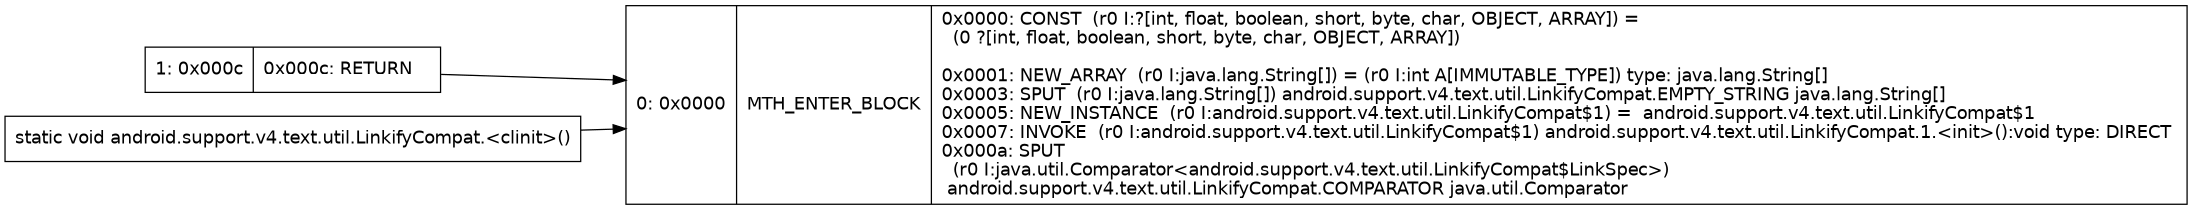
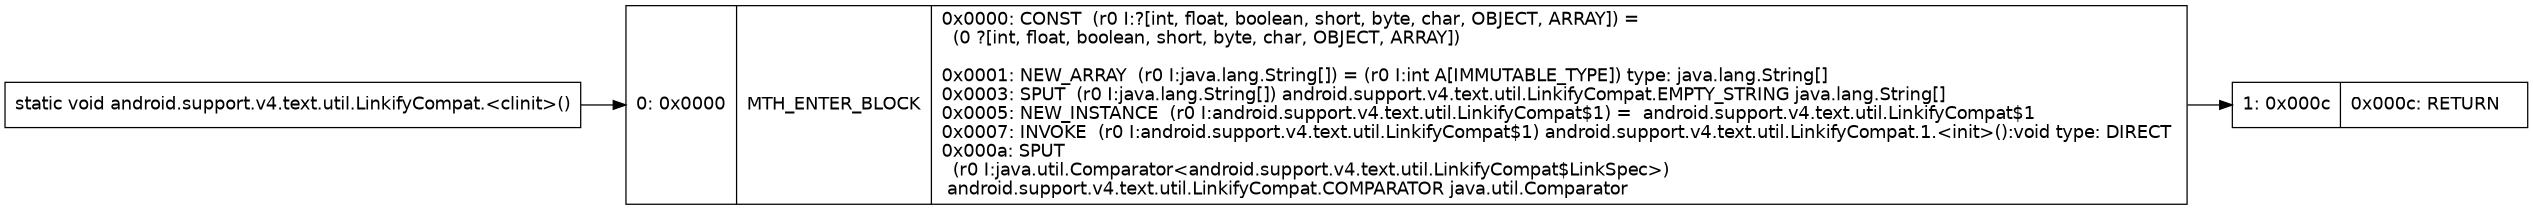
  digraph {
    rankdir=LR
    fontname="DejaVu Sans"
    node [shape=record fontname="DejaVu Sans"]
    edge [fontname="DejaVu Sans"]
    n1 [label="{0\:\ 0x0000|MTH_ENTER_BLOCK\l|0x0000: CONST  (r0 I:?[int, float, boolean, short, byte, char, OBJECT, ARRAY]) = \l  (0 ?[int, float, boolean, short, byte, char, OBJECT, ARRAY])\l \l0x0001: NEW_ARRAY  (r0 I:java.lang.String[]) = (r0 I:int A[IMMUTABLE_TYPE]) type: java.lang.String[] \l0x0003: SPUT  (r0 I:java.lang.String[]) android.support.v4.text.util.LinkifyCompat.EMPTY_STRING java.lang.String[] \l0x0005: NEW_INSTANCE  (r0 I:android.support.v4.text.util.LinkifyCompat$1) =  android.support.v4.text.util.LinkifyCompat$1 \l0x0007: INVOKE  (r0 I:android.support.v4.text.util.LinkifyCompat$1) android.support.v4.text.util.LinkifyCompat.1.\<init\>():void type: DIRECT \l0x000a: SPUT  \l  (r0 I:java.util.Comparator\<android.support.v4.text.util.LinkifyCompat$LinkSpec\>)\l android.support.v4.text.util.LinkifyCompat.COMPARATOR java.util.Comparator \l}"]
    n2 [label="{1\:\ 0x000c|0x000c: RETURN   \l}"]
    n3 [label="{static void android.support.v4.text.util.LinkifyCompat.\<clinit\>() }"]
-   n2 -> n1
+   n1 -> n2
    n3 -> n1
  }
